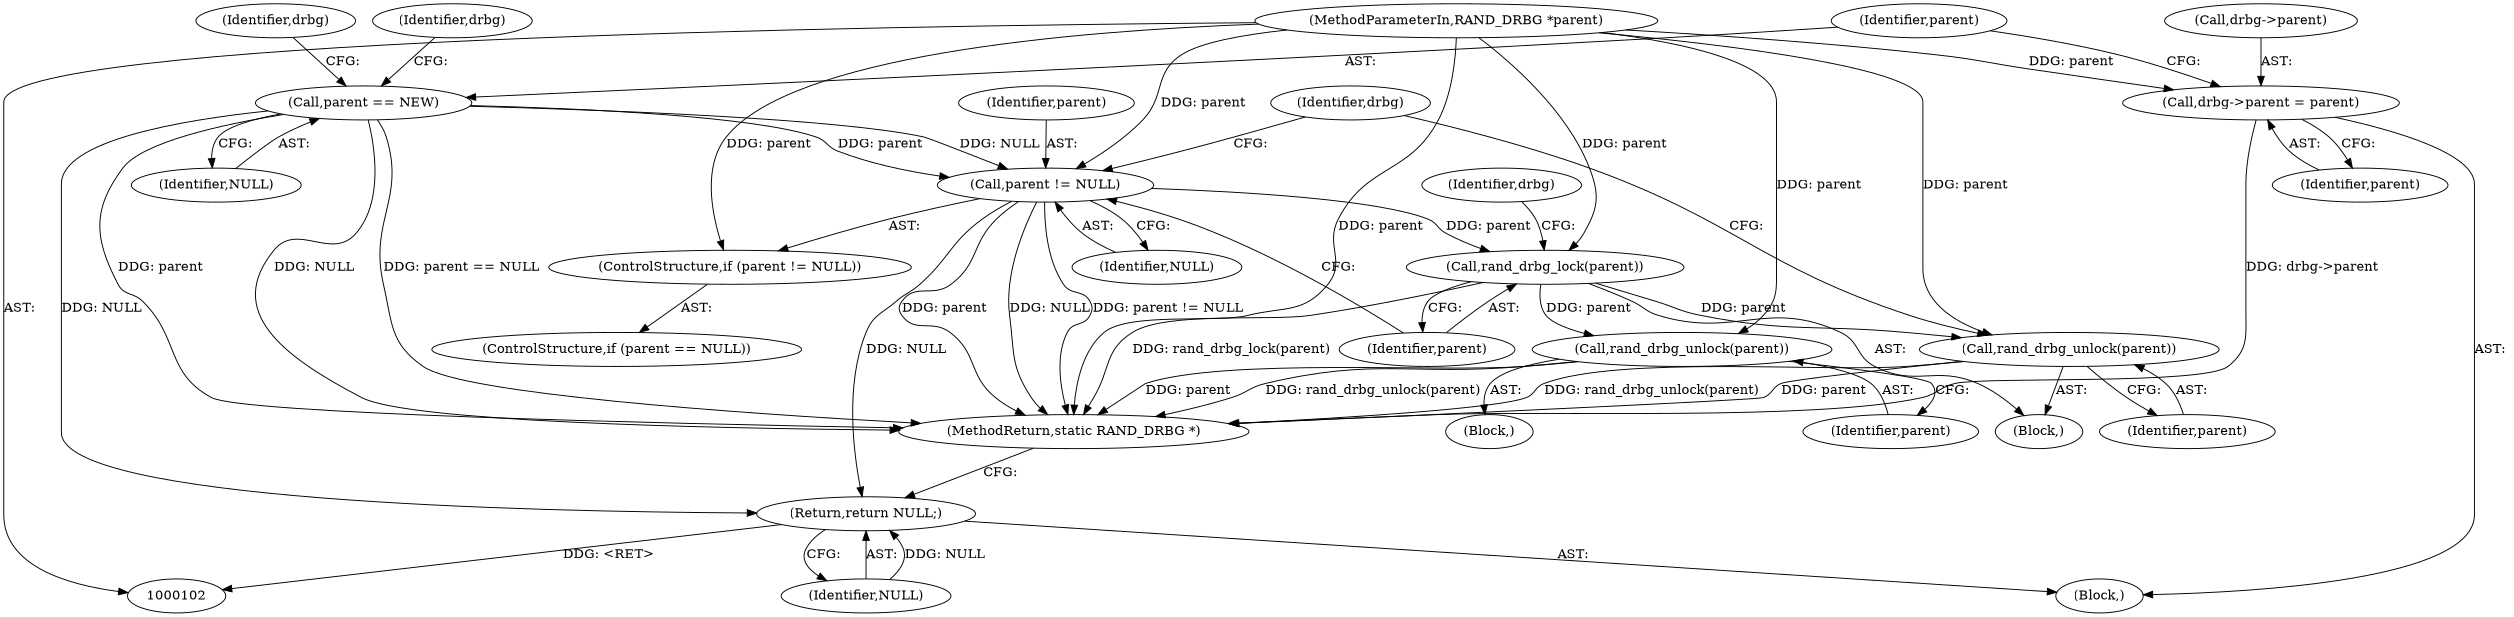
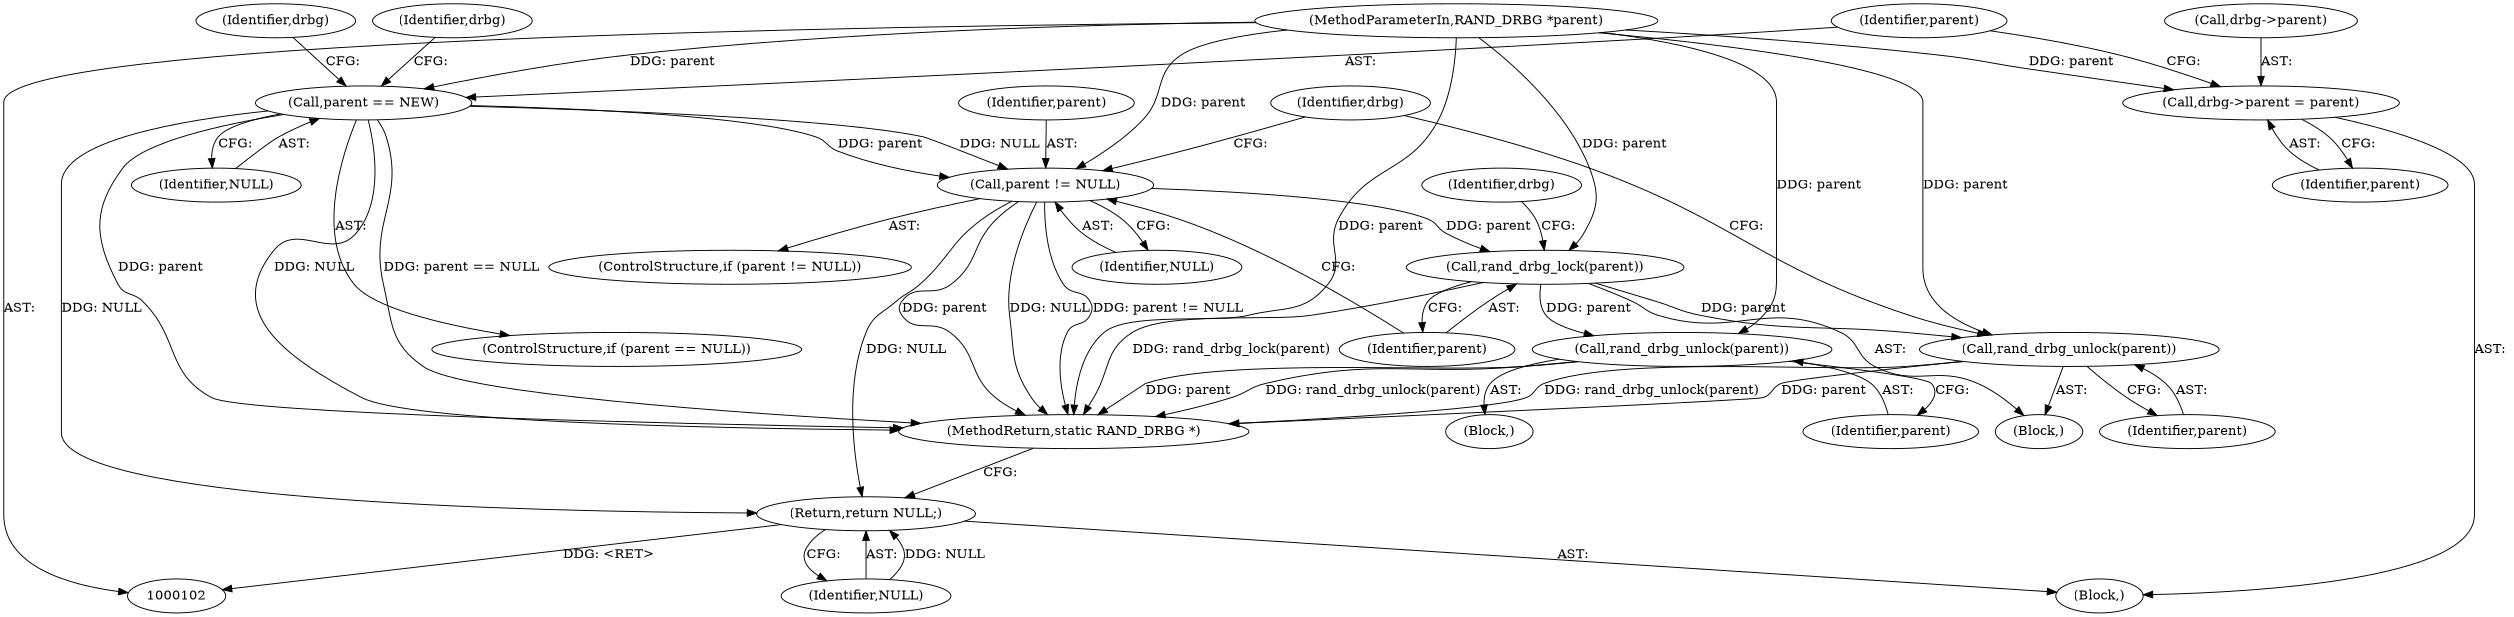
  digraph {
    n1 [label="(MethodParameterIn,RAND_DRBG *parent)"]
    n2 [label="(Call,drbg->parent = parent)"]
    n3 [label="(Call,parent == NEW)"]
    n4 [label="(Call,parent != NULL)"]
    n5 [label="(Call,rand_drbg_lock(parent))"]
    n6 [label="(Call,rand_drbg_unlock(parent))"]
    n7 [label="(Call,rand_drbg_unlock(parent))"]
    n8 [label="(MethodReturn,static RAND_DRBG *)"]
    1000102
    n10 [label="(Identifier,parent)"]
    n11 [label="(Block,)"]
    n12 [label="(Return,return NULL;)"]
    n13 [label="(Identifier,NULL)"]
    n14 [label="(ControlStructure,if (parent == NULL))"]
    n15 [label="(Identifier,NULL)"]
    n16 [label="(ControlStructure,if (parent != NULL))"]
    n17 [label="(Identifier,parent)"]
    n18 [label="(Block,)"]
    n19 [label="(Block,)"]
    n20 [label="(Identifier,parent)"]
    n21 [label="(Identifier,parent)"]
    n22 [label="(Identifier,NULL)"]
    n23 [label="(Identifier,parent)"]
    n24 [label="(Identifier,drbg)"]
    n25 [label="(Identifier,drbg)"]
    n26 [label="(Identifier,parent)"]
    n27 [label="(Call,drbg->parent)"]
    n28 [label="(Identifier,drbg)"]
    n29 [label="(Identifier,drbg)"]
    n1 -> n2 [label="DDG: parent"]
-   n1 -> n16 [label="DDG: parent"]
+   n1 -> n3 [label="DDG: parent"]
    n1 -> n4 [label="DDG: parent"]
    n1 -> n5 [label="DDG: parent"]
    n1 -> n6 [label="DDG: parent"]
    n1 -> n7 [label="DDG: parent"]
    n1 -> n8 [label="DDG: parent"]
    n1 -> 1000102 [label="AST: "]
-   n2 -> n8 [label="DDG: drbg->parent"]
    n2 -> n10 [label="CFG: "]
    n2 -> n11 [label="AST: "]
    n3 -> n4 [label="DDG: parent"]
    n3 -> n4 [label="DDG: NULL"]
    n3 -> n8 [label="DDG: parent"]
    n3 -> n8 [label="DDG: NULL"]
    n3 -> n8 [label="DDG: parent == NULL"]
    n3 -> n12 [label="DDG: NULL"]
    n3 -> n13 [label="CFG: "]
-   n16 -> n14 [label="AST: "]
+   n3 -> n14 [label="AST: "]
    n4 -> n5 [label="DDG: parent"]
    n4 -> n8 [label="DDG: parent"]
    n4 -> n8 [label="DDG: NULL"]
    n4 -> n8 [label="DDG: parent != NULL"]
    n4 -> n12 [label="DDG: NULL"]
    n4 -> n15 [label="CFG: "]
    n4 -> n16 [label="AST: "]
    n5 -> n6 [label="DDG: parent"]
    n5 -> n7 [label="DDG: parent"]
    n5 -> n8 [label="DDG: rand_drbg_lock(parent)"]
    n5 -> n17 [label="CFG: "]
    n5 -> n18 [label="AST: "]
    n6 -> n8 [label="DDG: parent"]
    n6 -> n8 [label="DDG: rand_drbg_unlock(parent)"]
    n6 -> n19 [label="AST: "]
    n6 -> n20 [label="CFG: "]
    n7 -> n8 [label="DDG: parent"]
    n7 -> n8 [label="DDG: rand_drbg_unlock(parent)"]
    n7 -> n18 [label="AST: "]
    n7 -> n21 [label="CFG: "]
    n8 -> n12 [label="CFG: "]
    n10 -> n2 [label="AST: "]
    n12 -> 1000102 [label="DDG: <RET>"]
    n12 -> n11 [label="AST: "]
    n12 -> n22 [label="CFG: "]
    n13 -> n3 [label="AST: "]
    n15 -> n4 [label="AST: "]
    n17 -> n4 [label="CFG: "]
    n17 -> n5 [label="AST: "]
    n20 -> n6 [label="AST: "]
    n21 -> n7 [label="AST: "]
    n22 -> n12 [label="AST: "]
    n22 -> n12 [label="DDG: NULL"]
    n23 -> n2 [label="CFG: "]
    n23 -> n3 [label="AST: "]
    n24 -> n5 [label="CFG: "]
    n25 -> n4 [label="CFG: "]
    n25 -> n7 [label="CFG: "]
    n26 -> n4 [label="AST: "]
    n27 -> n2 [label="AST: "]
    n28 -> n3 [label="CFG: "]
    n29 -> n3 [label="CFG: "]
  }
